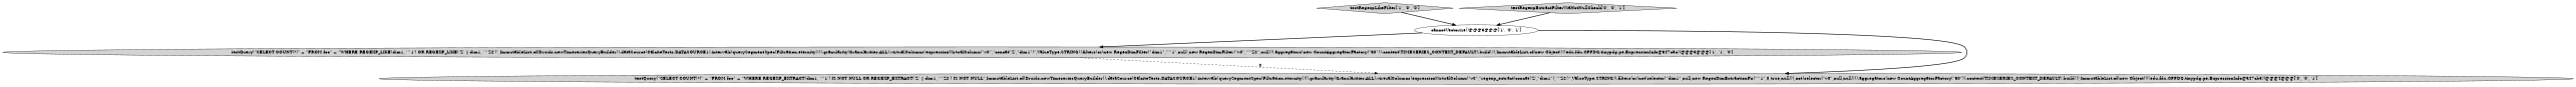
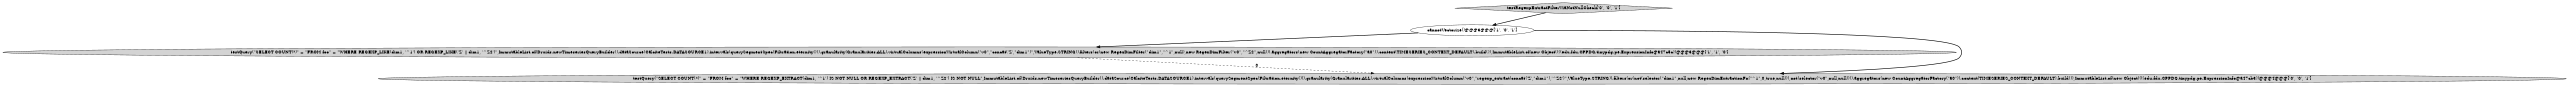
  digraph {
    node [fillcolor=lightgray shape=ellipse style=filled]
    edge [style=bold]
-   n1 [label="testRegexpLikeFilter['1', '0', '0']" shape=diamond]
    n2 [fillcolor=white label="cannotVectorize()@@@3@@@['1', '0', '1']"]
    n3 [label="testQuery(\"SELECT COUNT(*)\" + \"FROM foo\" + \"WHERE REGEXP_LIKE(dim1, '^1') OR REGEXP_LIKE('Z' || dim1, '^Z2')\",ImmutableList.of(Druids.newTimeseriesQueryBuilder().dataSource(CalciteTests.DATASOURCE1).intervals(querySegmentSpec(Filtration.eternity())).granularity(Granularities.ALL).virtualColumns(expressionVirtualColumn(\"v0\",\"concat('Z',\"dim1\")\",ValueType.STRING)).filters(or(new RegexDimFilter(\"dim1\",\"^1\",null),new RegexDimFilter(\"v0\",\"^Z2\",null))).aggregators(new CountAggregatorFactory(\"a0\")).context(TIMESERIES_CONTEXT_DEFAULT).build()),ImmutableList.of(new Object((((edu.fdu.CPPDG.tinypdg.pe.ExpressionInfo@a47c5c))@@@3@@@['1', '1', '0']"]
    n4 [label="testQuery(\"SELECT COUNT(*)\" + \"FROM foo\" + \"WHERE REGEXP_EXTRACT(dim1, '^1') IS NOT NULL OR REGEXP_EXTRACT('Z' || dim1, '^Z2') IS NOT NULL\",ImmutableList.of(Druids.newTimeseriesQueryBuilder().dataSource(CalciteTests.DATASOURCE1).intervals(querySegmentSpec(Filtration.eternity())).granularity(Granularities.ALL).virtualColumns(expressionVirtualColumn(\"v0\",\"regexp_extract(concat('Z',\"dim1\"),'^Z2')\",ValueType.STRING)).filters(or(not(selector(\"dim1\",null,new RegexDimExtractionFn(\"^1\",0,true,null))),not(selector(\"v0\",null,null)))).aggregators(new CountAggregatorFactory(\"a0\")).context(TIMESERIES_CONTEXT_DEFAULT).build()),ImmutableList.of(new Object((((edu.fdu.CPPDG.tinypdg.pe.ExpressionInfo@a47cb3))@@@4@@@['0', '0', '1']"]
    n5 [label="testRegexpExtractFilterViaNotNullCheck['0', '0', '1']" shape=diamond]
-   n1 -> n2
    n2 -> n3
    n2 -> n4
    n3 -> n4 [label=0 style=dashed]
    n5 -> n2
  }
